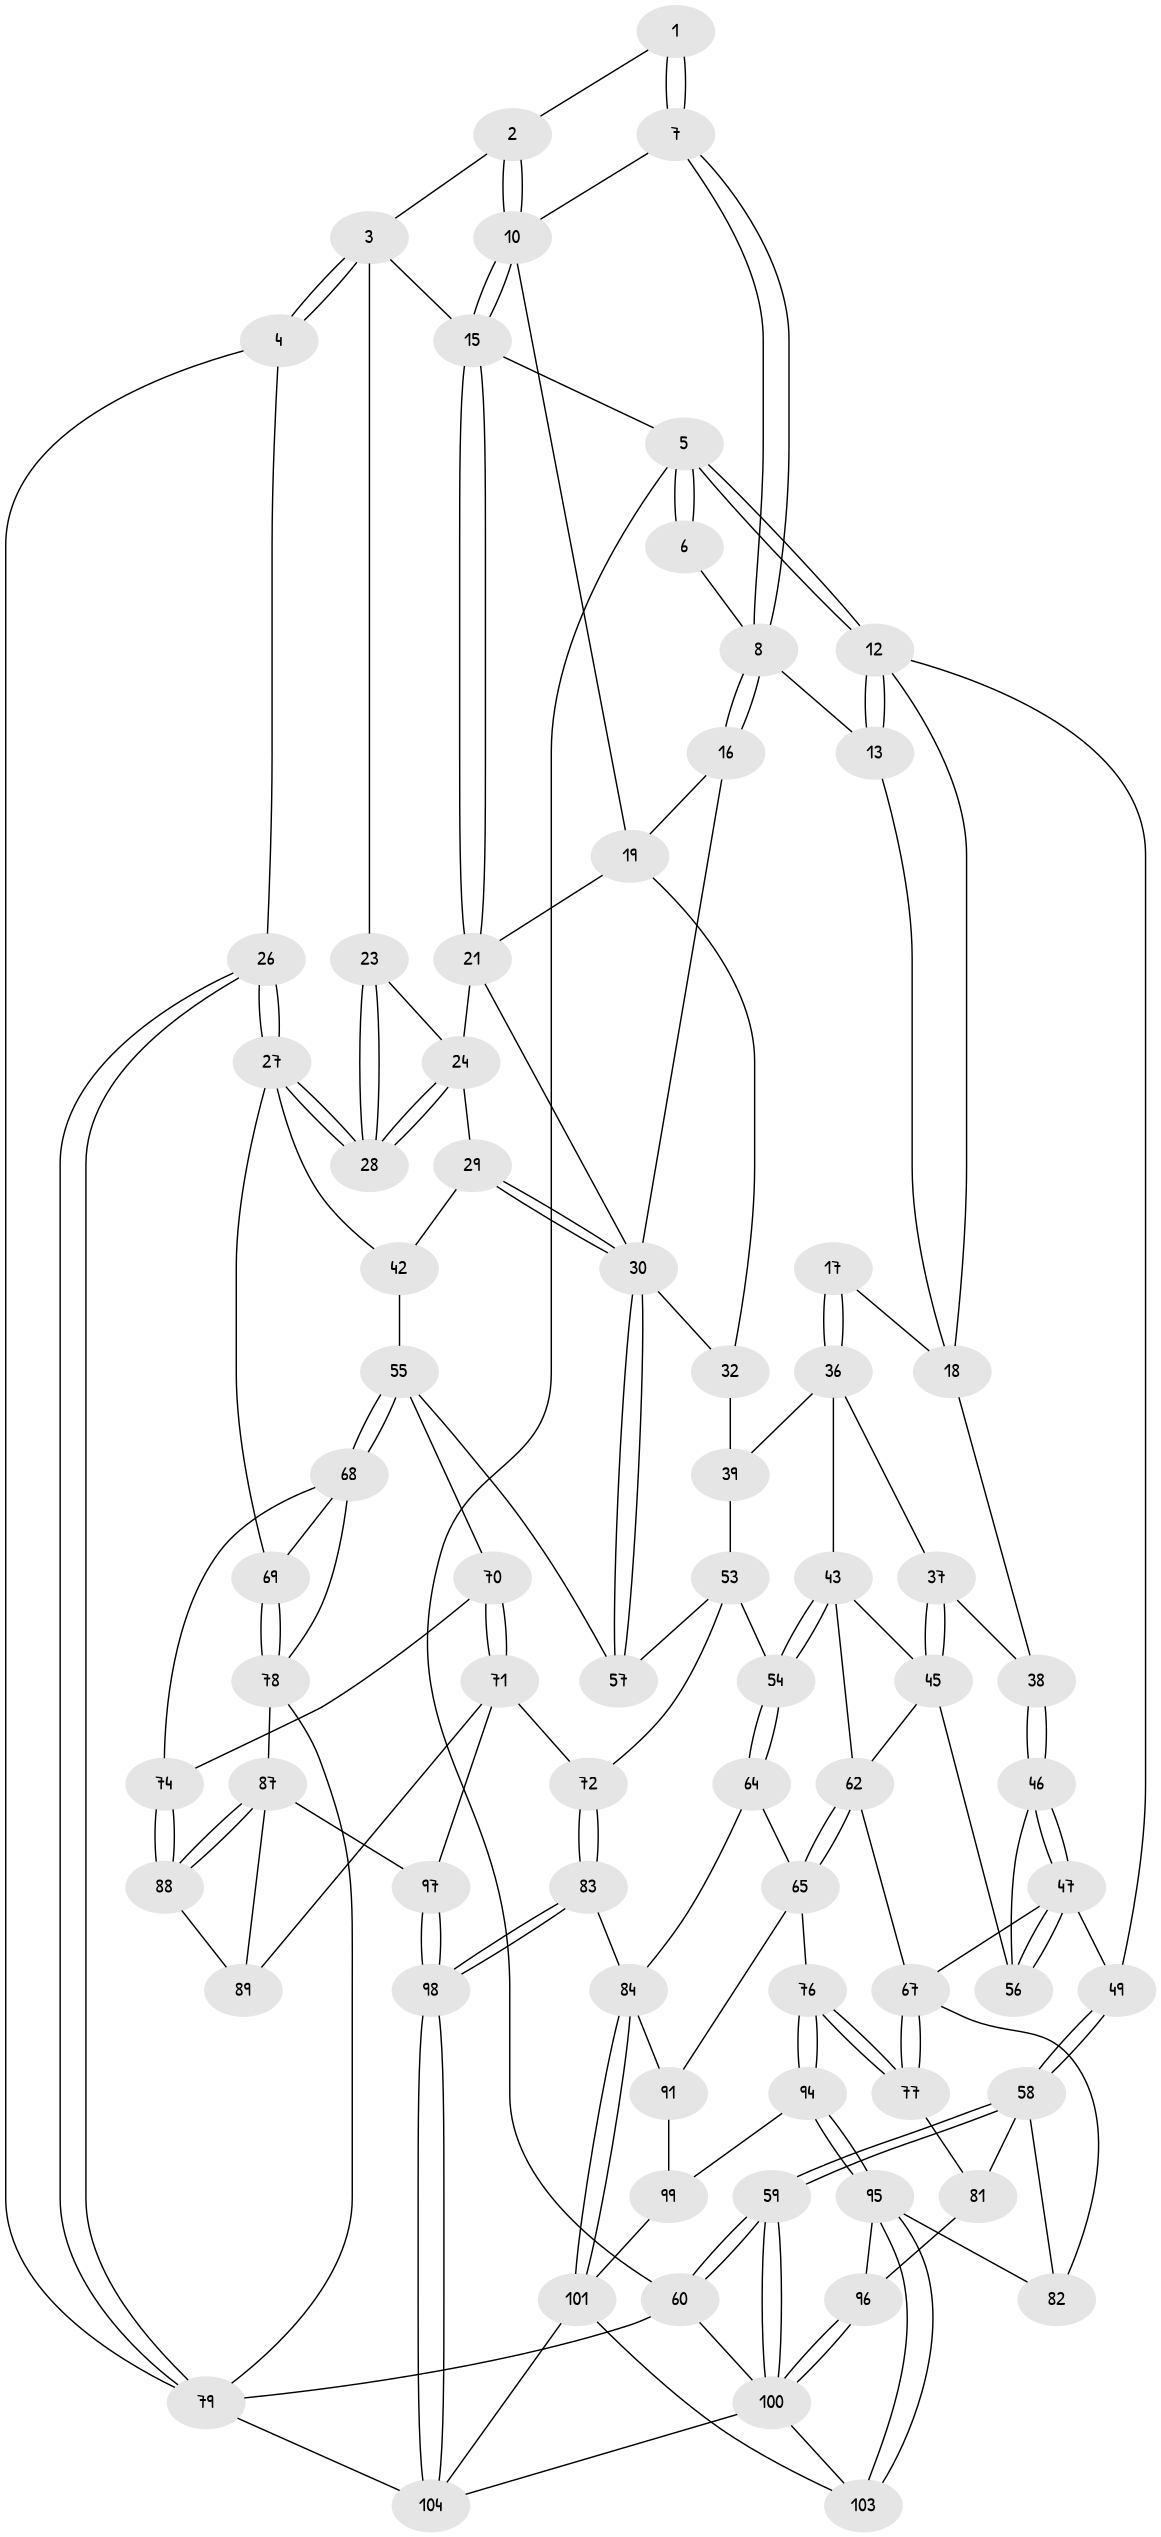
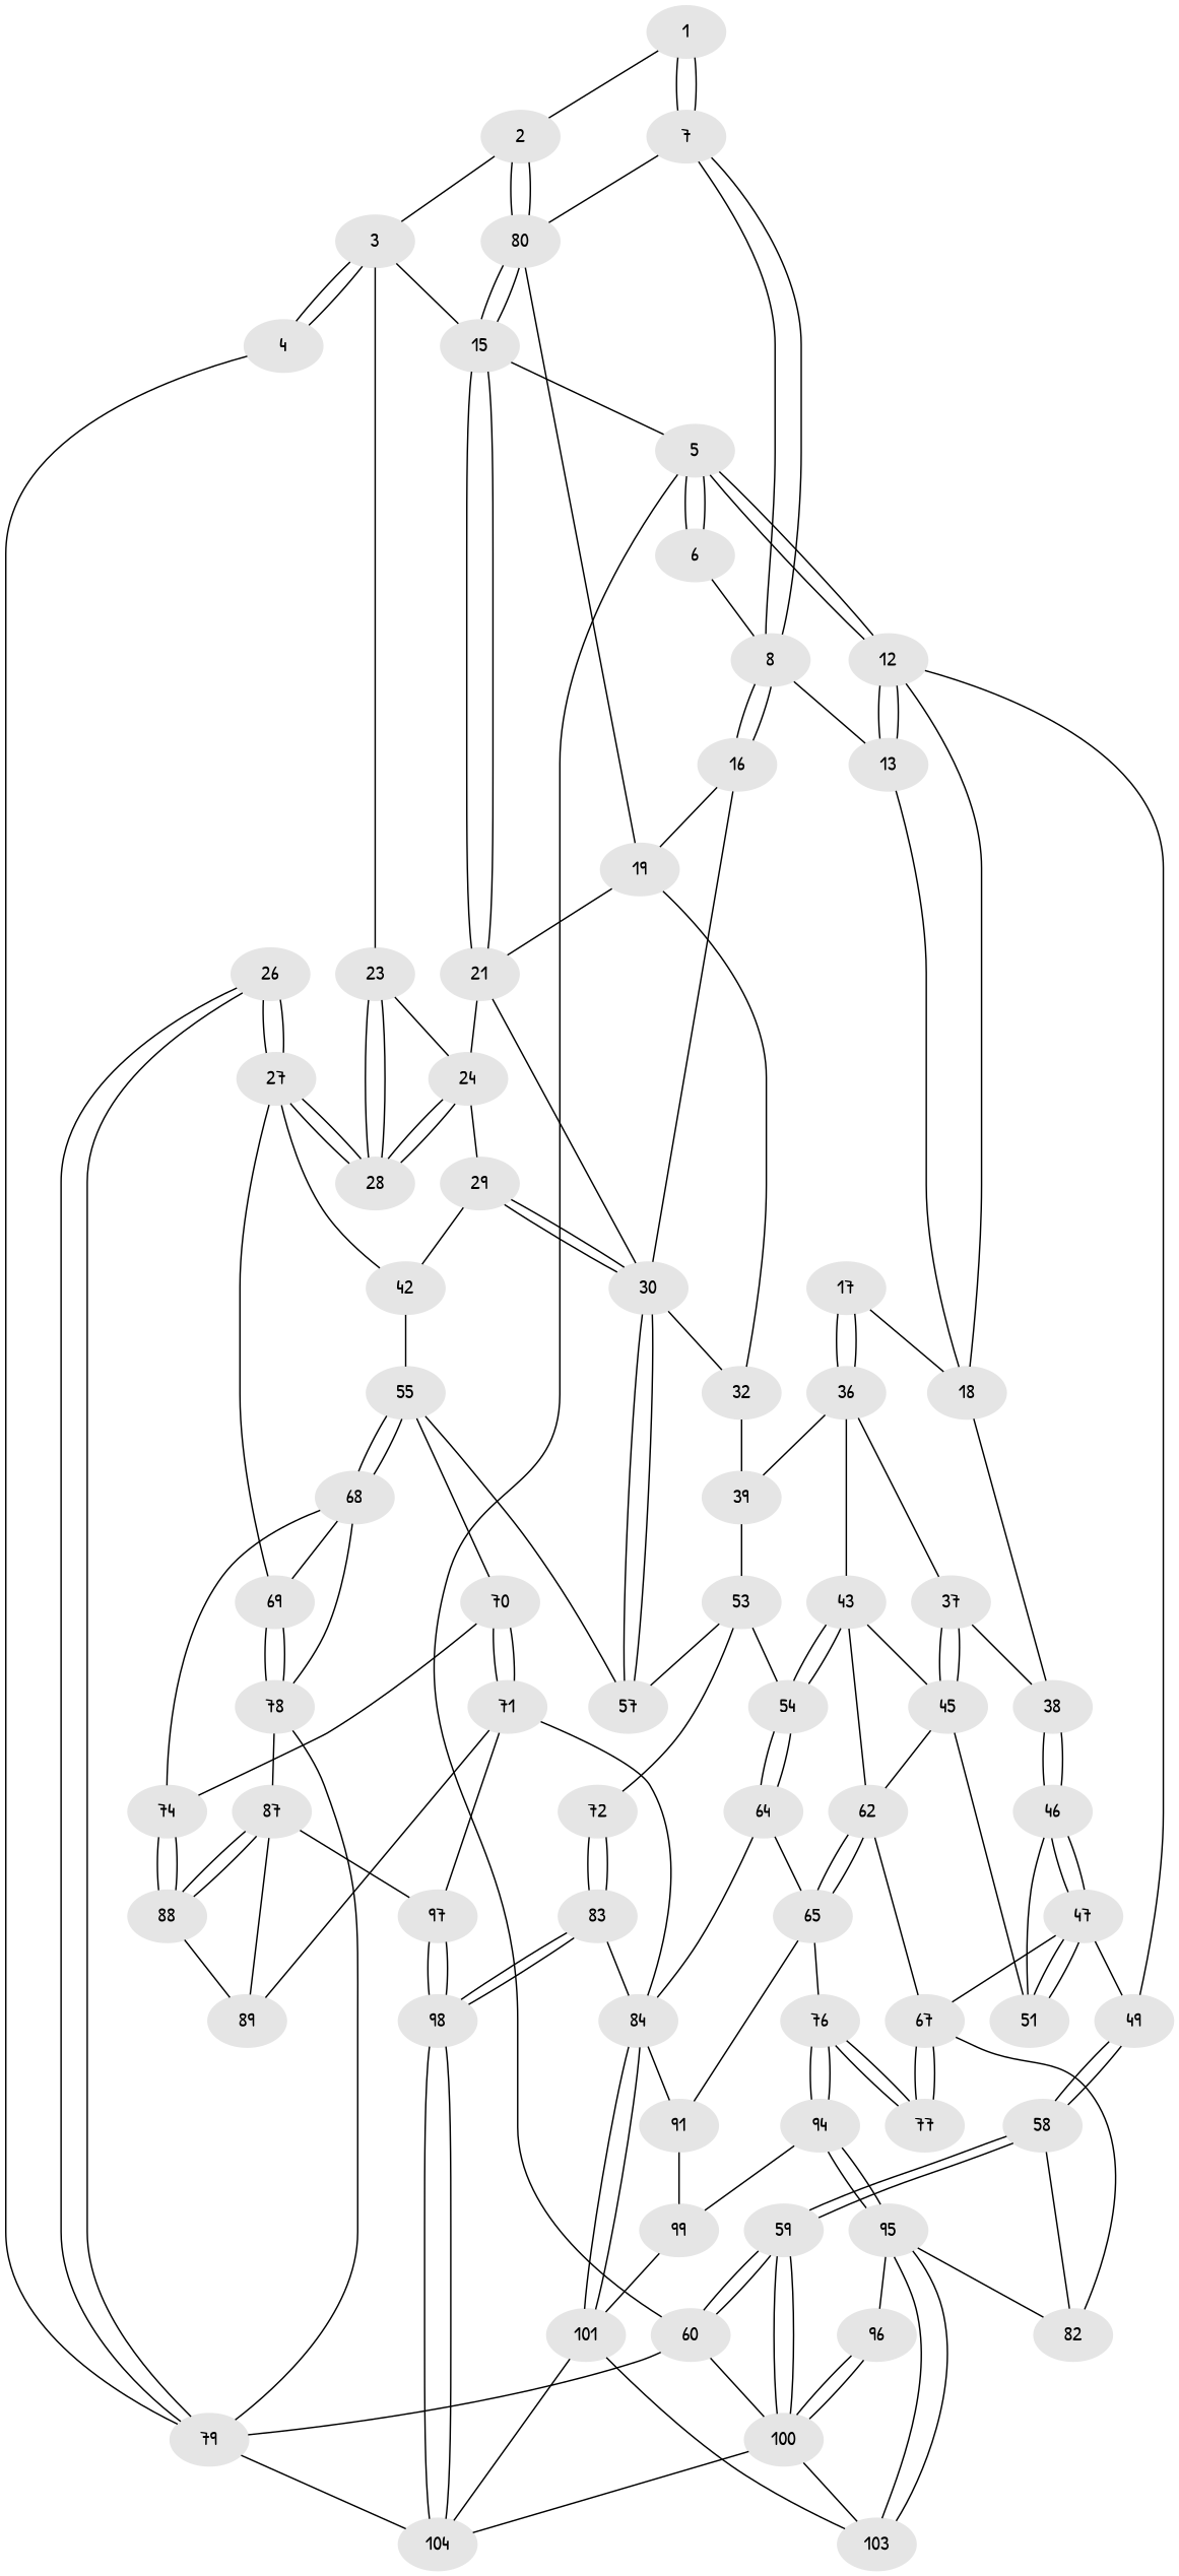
  graph {
    fontname="Patrick Hand"
    node [color=gray90 fontname="Patrick Hand" style=filled]
    edge [fontname="Patrick Hand"]
    1
    2
    7
    3 [super="+14"]
-   10 [super="+11"]
+   10 [super="+11" label=80]
    8 [super="+9"]
    4
    15
    23
    19 [super="+20"]
    26
    79 [super="+106"]
    5
    21 [super="+22"]
    24 [super="+25"]
    28
    6
    12 [super="+35"]
    60
    27 [super="+41"]
    104 [super="+105"]
    13
    18 [super="+34"]
    49
    100 [super="+108"]
    16
    30 [super="+31"]
    32 [super="+33"]
    38
    58 [super="+86"]
    17
    36 [super="+40"]
    39 [super="+52"]
    37
    43 [super="+44"]
    46
    29
    57
    42
    69
    55 [super="+56"]
    78 [super="+80"]
    53 [super="+61"]
    45 [super="+50"]
    54
    62 [super="+63"]
-   51 [label=56]
+   51
    47 [super="+48"]
    72
    68 [super="+73"]
    70
    64
    n53 [label=67 super="+67"]
    65 [super="+75"]
    82
    77
    59
-   81 [super="+92"]
    83
    84 [super="+85"]
    74
    71 [super="+90"]
    96
    103 [super="+107"]
    76
    91
    101 [super="+102"]
    94
    99
    88
    87 [super="+93"]
    89
    97
    98
    95
    1 -- 2
    1 -- 7
    1 -- 7
    2 -- 3
    2 -- 10
    2 -- 10
    7 -- 10
    7 -- 8
    7 -- 8
    3 -- 4
    3 -- 4
    3 -- 15
    3 -- 23
    10 -- 15
    10 -- 15
    10 -- 19
    8 -- 13
    8 -- 16
    8 -- 16
-   4 -- 26
    4 -- 79
    15 -- 5
    15 -- 21
    15 -- 21
    23 -- 24
    23 -- 28
    23 -- 28
    19 -- 21
    19 -- 32
    26 -- 79
    26 -- 79
    26 -- 27
    26 -- 27
    79 -- 104
    5 -- 6
    5 -- 6
    5 -- 12
    5 -- 12
    5 -- 60
    21 -- 24
    21 -- 30
    24 -- 28
    24 -- 28
    24 -- 29
    6 -- 8
    12 -- 13
    12 -- 13
    12 -- 18
    12 -- 49
    60 -- 79
    60 -- 100
    27 -- 28
    27 -- 28
    27 -- 42
    27 -- 69
    13 -- 18
    18 -- 38
    49 -- 58
    49 -- 58
    100 -- 104
    100 -- 103
    16 -- 19
    16 -- 30
    30 -- 32
    30 -- 57
    30 -- 57
    32 -- 39 [weight=2]
    38 -- 46
    38 -- 46
    58 -- 82
    58 -- 59
    58 -- 59
-   58 -- 81
    17 -- 18
    17 -- 36
    17 -- 36
    36 -- 39
    36 -- 37
    36 -- 43
    39 -- 53
    37 -- 38
    37 -- 45
    37 -- 45
    43 -- 45
    43 -- 54
    43 -- 54
    43 -- 62
    46 -- 51
    46 -- 47
    46 -- 47
    29 -- 30
    29 -- 30
    29 -- 42
    42 -- 55
    69 -- 78
    69 -- 78
    55 -- 57
    55 -- 68
    55 -- 68
    55 -- 70
    78 -- 79
    78 -- 87
    53 -- 57
    53 -- 54
    53 -- 72
    45 -- 62
    45 -- 51
    54 -- 64
    54 -- 64
    62 -- n53
    62 -- 65
    62 -- 65
    47 -- 49
    47 -- 51
    47 -- 51
    47 -- n53
    72 -- 83
    72 -- 83
    68 -- 69
    68 -- 78
    68 -- 74
    70 -- 74
    70 -- 71
    70 -- 71
    64 -- 65
    64 -- 84
    n53 -- 82
    n53 -- 77
    n53 -- 77
    65 -- 76
    65 -- 91
-   77 -- 81
    59 -- 60
    59 -- 60
    59 -- 100
    59 -- 100
-   81 -- 96
    83 -- 84
    83 -- 98
    83 -- 98
    84 -- 91
    84 -- 101
    84 -- 101
    74 -- 88
    74 -- 88
-   71 -- 72
+   71 -- 84
    71 -- 89
    71 -- 97
    96 -- 100
    96 -- 100
    76 -- 77
    76 -- 77
    76 -- 94
    76 -- 94
    91 -- 99
    101 -- 104
    101 -- 103
    94 -- 99
    94 -- 95
    94 -- 95
    99 -- 101
    88 -- 89
    87 -- 88
    87 -- 88
    87 -- 89
    87 -- 97
    97 -- 98
    97 -- 98
    98 -- 104
    98 -- 104
    95 -- 82
    95 -- 96
    95 -- 103
    95 -- 103
  }
